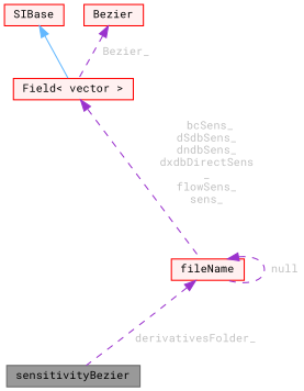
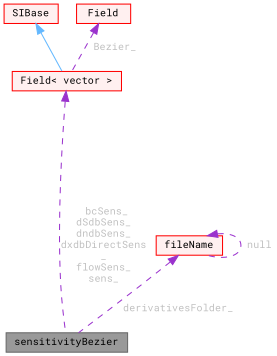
  digraph {
    fontname="Roboto Mono"
    node [color=red fillcolor="#FFF0F0" fontname="Roboto Mono" fontsize=10 shape=box style=filled]
    edge [color=darkorchid3 dir=back fontname="Roboto Mono" fontsize=10 labelfontname=Helvetica labelfontsize=10 style=dashed fontcolor=grey]
    n1 [color=gray40 fillcolor=grey60 fontcolor=black height=0.2 label=sensitivityBezier width=0.4]
    n2 [height=0.2 label=SIBase width=0.4]
    n3 [height=0.2 label="Field\< vector \>" width=0.4]
-   n4 [height=0.2 label=Bezier width=0.4]
+   n4 [height=0.2 label=Field width=0.4]
    n5 [height=0.2 label=fileName width=0.4]
    n2 -> n3 [color=steelblue1 style=solid fontcolor=""]
-   n3 -> n5 [label=" bcSens_\ndSdbSens_\ndndbSens_\ndxdbDirectSens\l_\nflowSens_\nsens_"]
+   n3 -> n1 [label=" bcSens_\ndSdbSens_\ndndbSens_\ndxdbDirectSens\l_\nflowSens_\nsens_"]
    n4 -> n3 [label=" Bezier_"]
    n5 -> n1 [label=" derivativesFolder_"]
    n5 -> n5 [label=" null"]
  }
